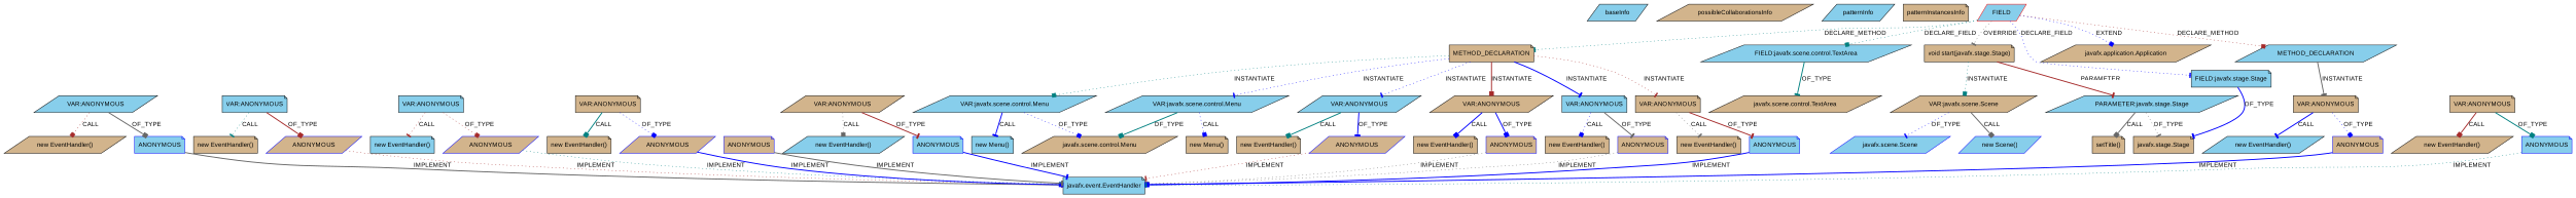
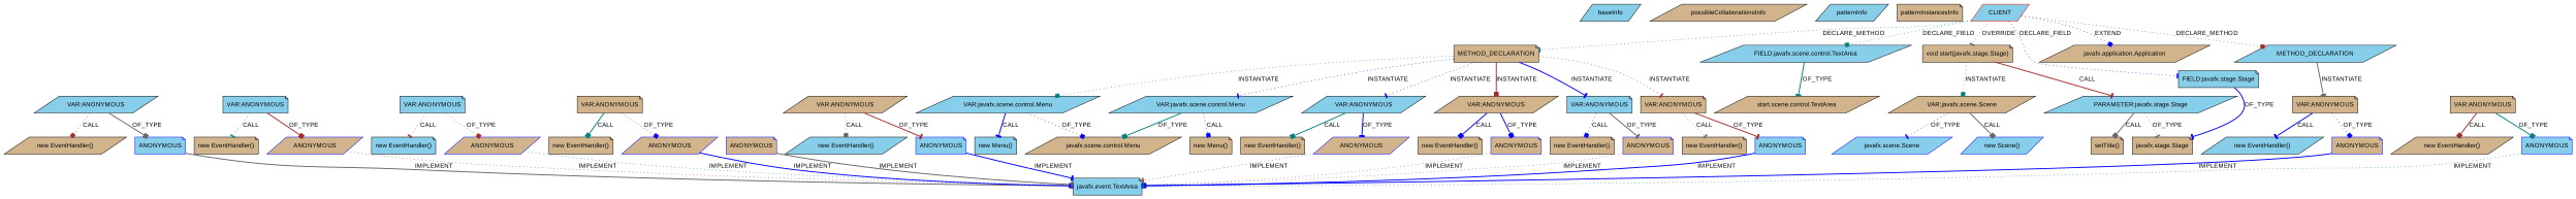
  digraph {
    fontname="Liberation Sans"
    node [fillcolor=tan fontname="Liberation Sans" shape=note style=filled isFrameworkType=false vertexType=CONSTRUCTOR_CALL]
    edge [arrowhead=box color=blue fontname="Liberation Sans" style=dotted]
    baseInfo [category=pattern fillcolor=skyblue graphId=1825 isAnonymous=false possibleRelation=true shape=parallelogram isFrameworkType="" vertexType=""]
    possibleCollaborationsInfo [0="1825~INSTANTIATION-CLIENT_METHOD_DECLARATION-~javafx.application.Application ~javafx.event.EventHandler ~false~true" 1="1825~INSTANTIATION-~javafx.application.Application ~javafx.event.EventHandler ~false~true" 10="1825~INSTANTIATION-~javafx.application.Application ~javafx.event.EventHandler ~false~true" 2="1825~INSTANTIATION-~javafx.application.Application ~javafx.event.EventHandler ~false~true" 3="1825~INSTANTIATION-~javafx.application.Application ~javafx.event.EventHandler ~false~true" 4="1825~INSTANTIATION-~javafx.application.Application ~javafx.event.EventHandler ~false~true" 5="1825~INSTANTIATION-~javafx.application.Application ~javafx.event.EventHandler ~false~true" 6="1825~INSTANTIATION-CLIENT_METHOD_DECLARATION-~javafx.application.Application ~javafx.event.EventHandler ~false~true" 7="1825~INSTANTIATION-CLIENT_METHOD_DECLARATION-~javafx.application.Application ~javafx.event.EventHandler ~false~true" 8="1825~INSTANTIATION-CLIENT_METHOD_DECLARATION-~javafx.application.Application ~javafx.event.EventHandler ~false~true" 9="1825~INSTANTIATION-CLIENT_METHOD_DECLARATION-~javafx.application.Application ~javafx.event.EventHandler ~false~true" shape=parallelogram isFrameworkType="" vertexType=""]
    patternInfo [fillcolor=skyblue frequency=2.0 patternRootClient=0 shape=parallelogram isFrameworkType="" vertexType=""]
    patternInstancesInfo [0="indysvision-EatWorldEditor~/indysvision-EatWorldEditor/EatWorldEditor-master/src/com/indyvision/eatworld/editor/Main.java~Main~3178" 1="Zulukas-IJA~/Zulukas-IJA/IJA-master/src/InsightJournalApplication/GUI.java~GUI~1631" isFrameworkType="" vertexType=""]
    n5 [label="new Menu()"]
    n6 [fillcolor=skyblue label="VAR:javafx.scene.control.Menu" shape=parallelogram vertexType=VARIABLE_EXPRESION]
    n7 [label="javafx.scene.control.Menu" shape=parallelogram vertexType=FRAMEWORK_CLASS_TYPE]
    n8 [label=METHOD_DECLARATION vertexType=CLIENT_METHOD_DECLARATION]
    n9 [fillcolor=skyblue label="VAR:ANONYMOUS" shape=parallelogram vertexType=VARIABLE_EXPRESION]
    n10 [label="VAR:ANONYMOUS" shape=parallelogram vertexType=VARIABLE_EXPRESION]
    n11 [fillcolor=skyblue label="VAR:ANONYMOUS" vertexType=VARIABLE_EXPRESION]
    n12 [label="VAR:ANONYMOUS" vertexType=VARIABLE_EXPRESION]
    n13 [fillcolor=skyblue label="VAR:javafx.scene.control.Menu" shape=parallelogram vertexType=VARIABLE_EXPRESION]
    n14 [color=blue label=ANONYMOUS shape=parallelogram vertexType=REFERENCE_ANONYMOUS_DECLARATION]
    n15 [label="new EventHandler()"]
    n16 [color=blue label=ANONYMOUS vertexType=REFERENCE_ANONYMOUS_DECLARATION]
    n17 [label="new EventHandler()"]
    n18 [color=blue label=ANONYMOUS vertexType=REFERENCE_ANONYMOUS_DECLARATION]
    n19 [label="new EventHandler()"]
    n20 [color=blue fillcolor=skyblue label=ANONYMOUS vertexType=REFERENCE_ANONYMOUS_DECLARATION]
    n21 [label="new EventHandler()"]
    n22 [fillcolor=skyblue label="new Menu()"]
-   n23 [color=red fillcolor=skyblue label=FIELD shape=parallelogram vertexType=ROOT_CLIENT_CLASS_DECLARATION]
+   n23 [color=red fillcolor=skyblue label=CLIENT shape=parallelogram vertexType=ROOT_CLIENT_CLASS_DECLARATION]
    n24 [fillcolor=skyblue label="FIELD:javafx.scene.control.TextArea" shape=parallelogram vertexType=FIELD_DECLARATION]
    n25 [label="void start(javafx.stage.Stage)" vertexType=OVERRIDING_METHOD_DECLARATION]
    n26 [fillcolor=skyblue label="FIELD:javafx.stage.Stage" vertexType=FIELD_DECLARATION]
    n27 [label="javafx.application.Application" shape=parallelogram vertexType=FRAMEWORK_CLASS_TYPE]
    n28 [fillcolor=skyblue label=METHOD_DECLARATION shape=parallelogram vertexType=CLIENT_METHOD_DECLARATION]
-   n29 [label="javafx.scene.control.TextArea" shape=parallelogram vertexType=FRAMEWORK_CLASS_TYPE]
+   n29 [label="start.scene.control.TextArea" shape=parallelogram vertexType=FRAMEWORK_CLASS_TYPE]
    n30 [fillcolor=skyblue label="PARAMETER:javafx.stage.Stage" shape=parallelogram vertexType=PARAMETER_DECLARATION]
    n31 [label="VAR:javafx.scene.Scene" shape=parallelogram vertexType=VARIABLE_EXPRESION]
    n32 [label="javafx.stage.Stage" vertexType=FRAMEWORK_CLASS_TYPE]
    n33 [label="VAR:ANONYMOUS" vertexType=VARIABLE_EXPRESION]
    n34 [label="setTitle()" vertexType=INSIDE_CALL]
    n35 [color=blue fillcolor=skyblue label="new Scene()" shape=parallelogram]
    n36 [color=blue fillcolor=skyblue label="javafx.scene.Scene" shape=parallelogram vertexType=FRAMEWORK_CLASS_TYPE]
-   n37 [fillcolor=skyblue label="javafx.event.EventHandler" vertexType=FRAMEWORK_INTERFACE_TYPE]
+   n37 [fillcolor=skyblue label="javafx.event.TextArea" vertexType=FRAMEWORK_INTERFACE_TYPE]
    n38 [color=blue fillcolor=skyblue label=ANONYMOUS vertexType=REFERENCE_ANONYMOUS_DECLARATION]
    n39 [color=blue label=ANONYMOUS shape=parallelogram vertexType=REFERENCE_ANONYMOUS_DECLARATION]
    n40 [color=blue label=ANONYMOUS shape=parallelogram vertexType=REFERENCE_ANONYMOUS_DECLARATION]
    n41 [color=blue label=ANONYMOUS shape=parallelogram vertexType=REFERENCE_ANONYMOUS_DECLARATION]
    n42 [color=blue label=ANONYMOUS vertexType=REFERENCE_ANONYMOUS_DECLARATION]
    n43 [color=blue fillcolor=skyblue label=ANONYMOUS vertexType=REFERENCE_ANONYMOUS_DECLARATION]
    n44 [color=blue label=ANONYMOUS vertexType=REFERENCE_ANONYMOUS_DECLARATION]
    n45 [color=blue fillcolor=skyblue label=ANONYMOUS vertexType=REFERENCE_ANONYMOUS_DECLARATION]
    n46 [label="VAR:ANONYMOUS" shape=parallelogram vertexType=VARIABLE_EXPRESION]
    n47 [fillcolor=skyblue label="new EventHandler()" shape=parallelogram]
    n48 [label="VAR:ANONYMOUS" vertexType=VARIABLE_EXPRESION]
    n49 [label="new EventHandler()" shape=parallelogram]
    n50 [fillcolor=skyblue label="VAR:ANONYMOUS" shape=parallelogram vertexType=VARIABLE_EXPRESION]
    n51 [label="new EventHandler()" shape=parallelogram]
    n52 [fillcolor=skyblue label="VAR:ANONYMOUS" vertexType=VARIABLE_EXPRESION]
    n53 [fillcolor=skyblue label="new EventHandler()"]
    n54 [fillcolor=skyblue label="VAR:ANONYMOUS" vertexType=VARIABLE_EXPRESION]
    n55 [label="new EventHandler()"]
    n56 [label="VAR:ANONYMOUS" vertexType=VARIABLE_EXPRESION]
    n57 [label="new EventHandler()"]
    n58 [fillcolor=skyblue label="new EventHandler()" shape=parallelogram]
    n6 -> n5 [label=CALL]
    n6 -> n7 [color=teal label=OF_TYPE style=bold]
    n8 -> n6 [arrowhead=tee label=INSTANTIATE]
    n8 -> n9 [arrowhead=tee label=INSTANTIATE]
    n8 -> n10 [color=brown label=INSTANTIATE style=bold]
    n8 -> n11 [arrowhead=tee label=INSTANTIATE style=bold]
    n8 -> n12 [arrowhead=tee color=brown label=INSTANTIATE]
    n8 -> n13 [color=teal label=INSTANTIATE]
    n9 -> n14 [arrowhead=tee label=OF_TYPE style=bold]
    n9 -> n15 [color=teal label=CALL style=bold]
    n10 -> n16 [label=OF_TYPE style=bold]
    n10 -> n17 [label=CALL style=bold]
    n11 -> n18 [arrowhead=tee color=gray40 label=OF_TYPE style=bold]
    n11 -> n19 [label=CALL]
    n12 -> n20 [arrowhead=tee color=brown label=OF_TYPE style=bold]
    n12 -> n21 [arrowhead=tee color=gray40 label=CALL]
    n13 -> n7 [label=OF_TYPE]
    n13 -> n22 [arrowhead=tee label=CALL style=bold]
    n14 -> n37 [arrowhead=tee color=brown label=IMPLEMENT]
    n16 -> n37 [color=gray40 label=IMPLEMENT]
    n18 -> n37 [color=gray40 label=IMPLEMENT]
    n20 -> n37 [label=IMPLEMENT style=bold]
    n23 -> n8 [arrowhead=tee color=teal label=DECLARE_METHOD]
    n23 -> n24 [color=teal label=DECLARE_FIELD]
    n23 -> n25 [arrowhead=tee color=gray40 label=OVERRIDE]
    n23 -> n26 [arrowhead=tee label=DECLARE_FIELD]
    n23 -> n27 [label=EXTEND]
    n23 -> n28 [color=brown label=DECLARE_METHOD]
    n24 -> n29 [arrowhead=tee color=teal label=OF_TYPE style=bold]
-   n25 -> n30 [arrowhead=tee color=brown label=PARAMETER style=bold]
+   n25 -> n30 [arrowhead=tee color=brown label=CALL style=bold]
    n25 -> n31 [color=teal label=INSTANTIATE]
    n26 -> n32 [arrowhead=tee label=OF_TYPE style=bold]
    n28 -> n33 [arrowhead=tee color=gray40 label=INSTANTIATE style=bold]
    n30 -> n32 [arrowhead=tee color=gray40 label=OF_TYPE]
    n30 -> n34 [color=gray40 label=CALL style=bold]
    n31 -> n35 [color=gray40 label=CALL style=bold]
    n31 -> n36 [arrowhead=tee label=OF_TYPE]
    n33 -> n44 [label=OF_TYPE]
    n33 -> n58 [arrowhead=tee label=CALL style=bold]
    n38 -> n37 [arrowhead=tee color=gray40 label=IMPLEMENT style=bold]
    n39 -> n37 [arrowhead=tee color=brown label=IMPLEMENT]
    n40 -> n37 [color=teal label=IMPLEMENT]
    n41 -> n37 [label=IMPLEMENT style=bold]
    n42 -> n37 [arrowhead=tee color=gray40 label=IMPLEMENT style=bold]
    n43 -> n37 [arrowhead=tee label=IMPLEMENT style=bold]
    n44 -> n37 [label=IMPLEMENT style=bold]
    n45 -> n37 [arrowhead=tee color=teal label=IMPLEMENT]
    n46 -> n43 [arrowhead=tee color=brown label=OF_TYPE style=bold]
    n46 -> n47 [color=gray40 label=CALL]
    n48 -> n45 [color=teal label=OF_TYPE style=bold]
    n48 -> n49 [color=brown label=CALL style=bold]
    n50 -> n38 [color=gray40 label=OF_TYPE style=bold]
    n50 -> n51 [color=brown label=CALL]
    n52 -> n40 [color=brown label=OF_TYPE]
    n52 -> n53 [arrowhead=tee color=brown label=CALL]
    n54 -> n39 [color=brown label=OF_TYPE style=bold]
    n54 -> n55 [arrowhead=tee color=teal label=CALL]
    n56 -> n41 [label=OF_TYPE]
    n56 -> n57 [color=teal label=CALL style=bold]
  }
